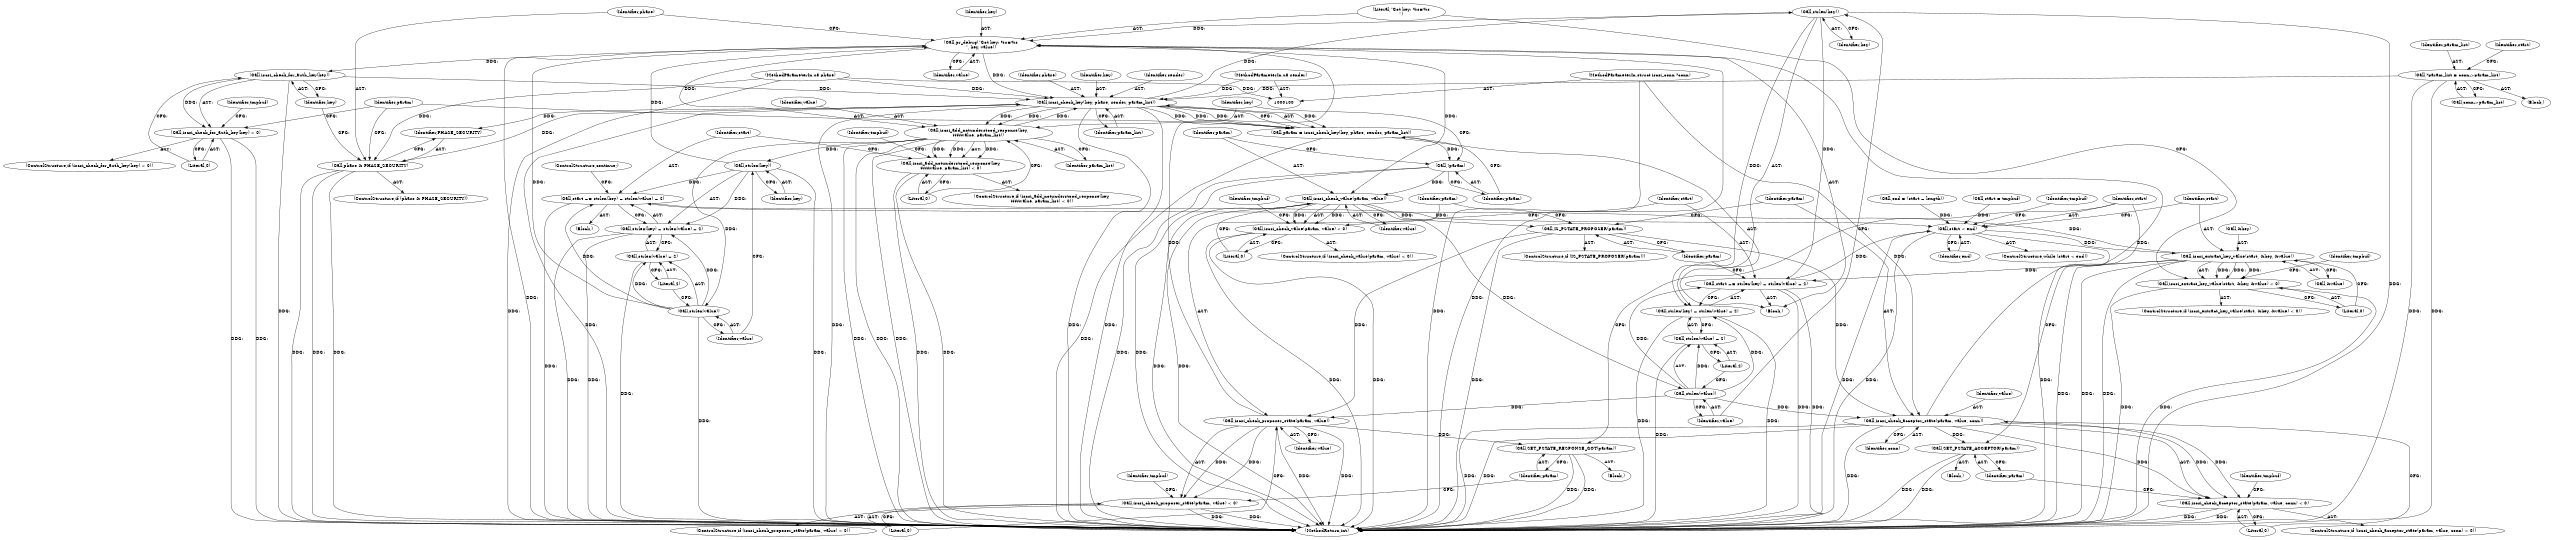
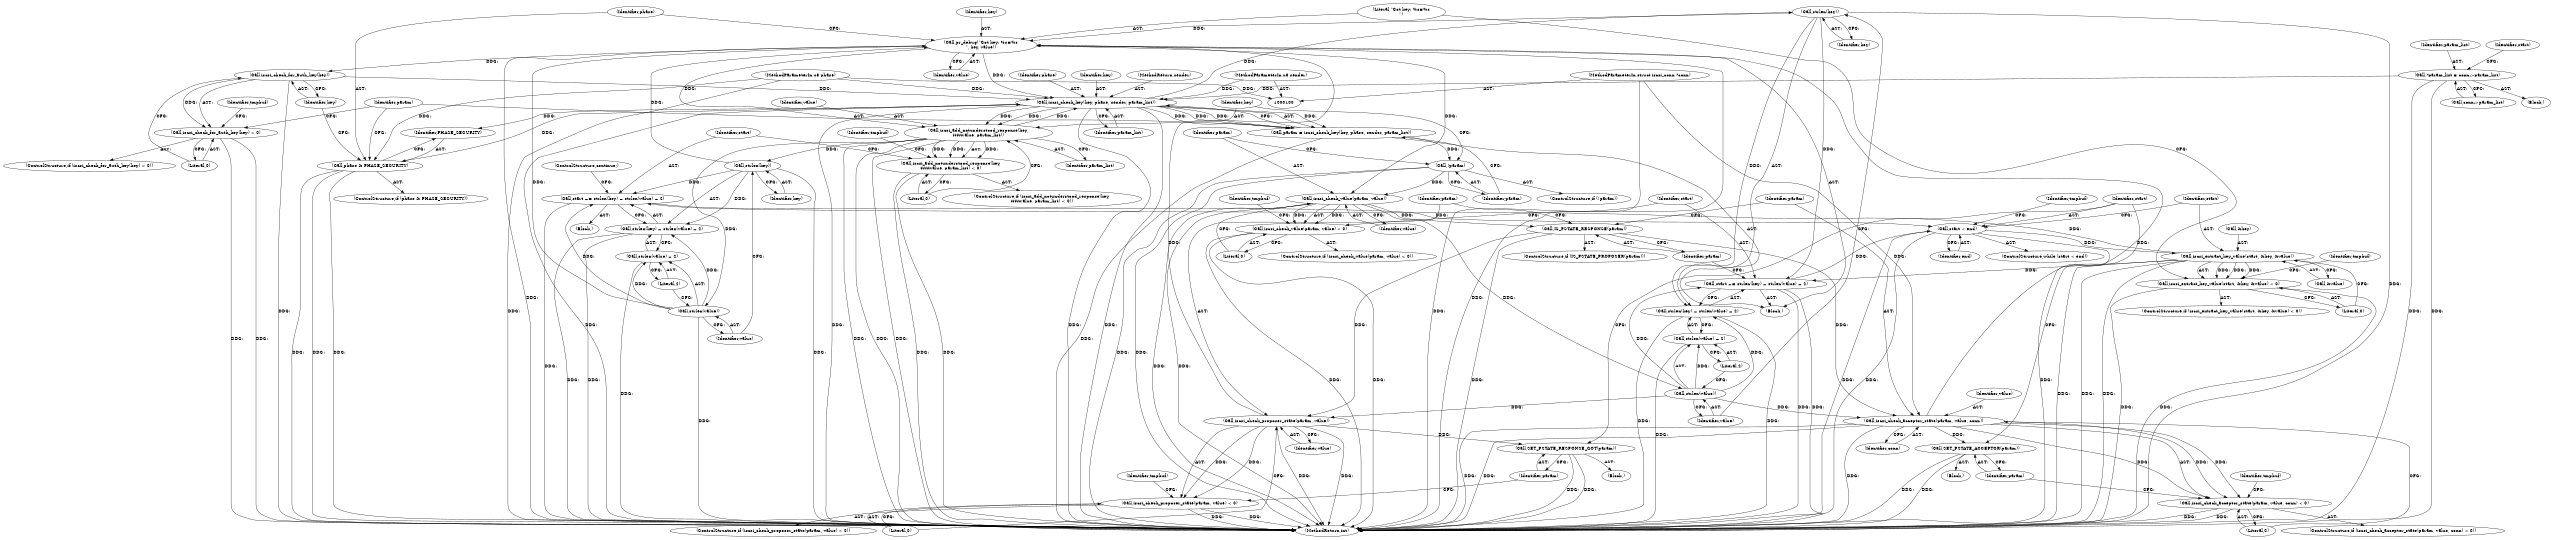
  digraph {
    n1 [label="(Call,strlen(key))"]
    n2 [label="(Call,pr_debug(\"Got key: %s=%s\n\", key, value))"]
    n3 [label="(Call,start += strlen(key) + strlen(value) + 2)"]
    n4 [label="(Call,strlen(key) + strlen(value) + 2)"]
    n5 [label="(MethodReturn,int)"]
    n6 [label="(Identifier,key)"]
    n7 [label="(Call,iscsi_check_key(key, phase, sender, param_list))"]
    n8 [label="(Call,iscsi_add_notunderstood_response(key,\n\t\t\t\t\tvalue, param_list))"]
    n9 [label="(Call,iscsi_check_for_auth_key(key))"]
    n10 [label="(Call,iscsi_check_value(param, value))"]
    n11 [label="(Identifier,value)"]
    n12 [label="(Block,)"]
    n13 [label="(Call,start < end)"]
    n14 [label="(Call,strlen(value) + 2)"]
    n15 [label="(Call,param = iscsi_check_key(key, phase, sender, param_list))"]
    n16 [label="(Identifier,param_list)"]
    n17 [label="(Identifier,PHASE_SECURITY)"]
    n18 [label="(Call,strlen(key))"]
    n19 [label="(Call,strlen(value))"]
    n20 [label="(Call,iscsi_add_notunderstood_response(key,\n\t\t\t\t\tvalue, param_list) < 0)"]
    n21 [label="(Identifier,param_list)"]
    n22 [label="(Call,!param)"]
    n23 [label="(Call,phase & PHASE_SECURITY)"]
    n24 [label="(ControlStructure,if (phase & PHASE_SECURITY))"]
    n25 [label="(Call,iscsi_check_for_auth_key(key) > 0)"]
    n26 [label="(Identifier,key)"]
    n27 [label="(Literal,0)"]
    n28 [label="(ControlStructure,if (iscsi_check_for_auth_key(key) > 0))"]
-   n29 [label="(Call,IS_PSTATE_PROPOSER(param))"]
+   n29 [label="(Call,IS_PSTATE_RESPONSE(param))"]
    n30 [label="(Call,strlen(value))"]
    n31 [label="(Call,iscsi_check_value(param, value) < 0)"]
    n32 [label="(Identifier,value)"]
    n33 [label="(Call,start += strlen(key) + strlen(value) + 2)"]
    n34 [label="(Call,strlen(key) + strlen(value) + 2)"]
    n35 [label="(Identifier,key)"]
    n36 [label="(Block,)"]
    n37 [label="(Call,strlen(value) + 2)"]
    n38 [label="(Identifier,value)"]
    n39 [label="(Literal,0)"]
    n40 [label="(ControlStructure,if (iscsi_add_notunderstood_response(key,\n\t\t\t\t\tvalue, param_list) < 0))"]
    n41 [label="(Call,iscsi_check_proposer_state(param, value))"]
    n42 [label="(Call,iscsi_check_proposer_state(param, value) < 0)"]
    n43 [label="(Call,SET_PSTATE_RESPONSE_GOT(param))"]
    n44 [label="(Identifier,value)"]
    n45 [label="(Literal,0)"]
    n46 [label="(ControlStructure,if (iscsi_check_proposer_state(param, value) < 0))"]
    n47 [label="(Identifier,param)"]
    n48 [label="(Block,)"]
    n49 [label="(Call,iscsi_check_acceptor_state(param, value, conn))"]
    n50 [label="(Identifier,param)"]
    n51 [label="(ControlStructure,if (IS_PSTATE_PROPOSER(param)))"]
    n52 [label="(Call,iscsi_check_acceptor_state(param, value, conn) < 0)"]
    n53 [label="(Call,SET_PSTATE_ACCEPTOR(param))"]
    n54 [label="(Identifier,conn)"]
    n55 [label="(Identifier,value)"]
    n56 [label="(Literal,0)"]
    n57 [label="(ControlStructure,if (iscsi_check_value(param, value) < 0))"]
    n58 [label="(Identifier,param)"]
+   n59 [label="(ControlStructure,if (!param))"]
    n60 [label="(Literal,2)"]
    n61 [label="(Literal,2)"]
    n62 [label="(ControlStructure,if (iscsi_check_acceptor_state(param, value, conn) < 0))"]
    n63 [label="(Literal,0)"]
    n64 [label="(Identifier,param)"]
    n65 [label="(Block,)"]
    n66 [label="(MethodParameterIn,struct iscsi_conn *conn)"]
    1000100
    n68 [label="(MethodParameterIn,u8 phase)"]
    n69 [label="(MethodParameterIn,u8 sender)"]
    n70 [label="(Call,*param_list = conn->param_list)"]
    n71 [label="(Call,conn->param_list)"]
    n72 [label="(Block,)"]
    n73 [label="(Call,iscsi_extract_key_value(start, &key, &value))"]
    n74 [label="(Identifier,end)"]
    n75 [label="(ControlStructure,while (start < end))"]
    n76 [label="(Call,iscsi_extract_key_value(start, &key, &value) < 0)"]
    n77 [label="(Call,&value)"]
    n78 [label="(ControlStructure,if (iscsi_extract_key_value(start, &key, &value) < 0))"]
    n79 [label="(Literal,0)"]
-   n80 [label="(Call,end = (start + length))"]
    n81 [label="(Identifier,start)"]
    n82 [label="(Literal,\"Got key: %s=%s\n\")"]
    n83 [label="(Identifier,param)"]
    n84 [label="(Identifier,tmpbuf)"]
    n85 [label="(Identifier,tmpbuf)"]
    n86 [label="(ControlStructure,continue;)"]
    n87 [label="(Identifier,start)"]
-   n88 [label="(Call,start = tmpbuf)"]
    n89 [label="(Identifier,value)"]
    n90 [label="(Identifier,start)"]
    n91 [label="(Identifier,tmpbuf)"]
    n92 [label="(Identifier,key)"]
    n93 [label="(Call,&key)"]
    n94 [label="(Identifier,tmpbuf)"]
    n95 [label="(Identifier,phase)"]
    n96 [label="(Identifier,param)"]
    n97 [label="(Identifier,start)"]
    n98 [label="(Identifier,tmpbuf)"]
    n99 [label="(Identifier,start)"]
    n100 [label="(Identifier,phase)"]
    n101 [label="(Identifier,param_list)"]
    n102 [label="(Identifier,key)"]
    n103 [label="(Identifier,tmpbuf)"]
    n104 [label="(Identifier,key)"]
    n105 [label="(Identifier,param)"]
-   n106 [label="(Identifier,sender)"]
+   n106 [label="(MethodReturn,sender)"]
    n107 [label="(Identifier,param)"]
    n108 [label="(Identifier,tmpbuf)"]
    n109 [label="(Identifier,value)"]
    n1 -> n2 [label="DDG: "]
    n1 -> n3 [label="DDG: "]
    n1 -> n4 [label="AST: "]
    n1 -> n4 [label="DDG: "]
    n1 -> n5 [label="DDG: "]
    n1 -> n6 [label="CFG: "]
    n2 -> n5 [label="DDG: "]
    n2 -> n5 [label="DDG: "]
    n2 -> n7 [label="DDG: "]
    n2 -> n8 [label="DDG: "]
    n2 -> n9 [label="DDG: "]
    n2 -> n10 [label="DDG: "]
    n2 -> n11 [label="CFG: "]
    n2 -> n12 [label="AST: "]
    n3 -> n4 [label="CFG: "]
    n3 -> n5 [label="DDG: "]
    n3 -> n5 [label="DDG: "]
    n3 -> n12 [label="AST: "]
    n3 -> n13 [label="DDG: "]
    n4 -> n3 [label="AST: "]
    n4 -> n5 [label="DDG: "]
    n4 -> n5 [label="DDG: "]
    n4 -> n14 [label="CFG: "]
    n6 -> n1 [label="AST: "]
    n7 -> n1 [label="DDG: "]
    n7 -> n5 [label="DDG: "]
    n7 -> n5 [label="DDG: "]
    n7 -> n5 [label="DDG: "]
    n7 -> n5 [label="DDG: "]
    n7 -> n8 [label="DDG: "]
    n7 -> n8 [label="DDG: "]
    n7 -> n15 [label="AST: "]
    n7 -> n15 [label="DDG: "]
    n7 -> n15 [label="DDG: "]
    n7 -> n15 [label="DDG: "]
    n7 -> n15 [label="DDG: "]
    n7 -> n16 [label="CFG: "]
    n7 -> n17 [label="DDG: "]
    n8 -> n5 [label="DDG: "]
    n8 -> n5 [label="DDG: "]
    n8 -> n5 [label="DDG: "]
    n8 -> n7 [label="DDG: "]
    n8 -> n18 [label="DDG: "]
    n8 -> n19 [label="DDG: "]
    n8 -> n20 [label="AST: "]
    n8 -> n20 [label="DDG: "]
    n8 -> n20 [label="DDG: "]
    n8 -> n20 [label="DDG: "]
    n8 -> n21 [label="CFG: "]
    n9 -> n5 [label="DDG: "]
    n9 -> n7 [label="DDG: "]
    n9 -> n25 [label="AST: "]
    n9 -> n25 [label="DDG: "]
    n9 -> n26 [label="CFG: "]
    n10 -> n5 [label="DDG: "]
    n10 -> n5 [label="DDG: "]
    n10 -> n29 [label="DDG: "]
    n10 -> n30 [label="DDG: "]
    n10 -> n31 [label="AST: "]
    n10 -> n31 [label="DDG: "]
    n10 -> n31 [label="DDG: "]
    n10 -> n32 [label="CFG: "]
    n11 -> n2 [label="AST: "]
    n13 -> n5 [label="DDG: "]
    n13 -> n5 [label="DDG: "]
    n13 -> n5 [label="DDG: "]
    n13 -> n73 [label="DDG: "]
    n13 -> n74 [label="CFG: "]
    n13 -> n75 [label="AST: "]
    n14 -> n4 [label="AST: "]
    n14 -> n5 [label="DDG: "]
    n14 -> n60 [label="CFG: "]
    n15 -> n5 [label="DDG: "]
    n15 -> n7 [label="CFG: "]
    n15 -> n12 [label="AST: "]
    n15 -> n22 [label="DDG: "]
    n16 -> n7 [label="AST: "]
    n17 -> n23 [label="AST: "]
    n18 -> n2 [label="DDG: "]
    n18 -> n5 [label="DDG: "]
    n18 -> n33 [label="DDG: "]
    n18 -> n34 [label="AST: "]
    n18 -> n34 [label="DDG: "]
    n18 -> n35 [label="CFG: "]
    n19 -> n2 [label="DDG: "]
    n19 -> n5 [label="DDG: "]
    n19 -> n33 [label="DDG: "]
    n19 -> n34 [label="DDG: "]
    n19 -> n37 [label="AST: "]
    n19 -> n37 [label="DDG: "]
    n19 -> n38 [label="CFG: "]
    n20 -> n5 [label="DDG: "]
    n20 -> n5 [label="DDG: "]
    n20 -> n39 [label="CFG: "]
    n20 -> n40 [label="AST: "]
    n21 -> n8 [label="AST: "]
    n22 -> n5 [label="DDG: "]
    n22 -> n5 [label="DDG: "]
    n22 -> n10 [label="DDG: "]
    n22 -> n58 [label="CFG: "]
+   n22 -> n59 [label="AST: "]
    n23 -> n5 [label="DDG: "]
    n23 -> n5 [label="DDG: "]
    n23 -> n5 [label="DDG: "]
    n23 -> n7 [label="DDG: "]
    n23 -> n17 [label="CFG: "]
    n23 -> n24 [label="AST: "]
    n25 -> n5 [label="DDG: "]
    n25 -> n5 [label="DDG: "]
    n25 -> n27 [label="CFG: "]
    n25 -> n28 [label="AST: "]
    n26 -> n9 [label="AST: "]
    n26 -> n23 [label="CFG: "]
    n27 -> n9 [label="CFG: "]
    n27 -> n25 [label="AST: "]
    n29 -> n5 [label="DDG: "]
    n29 -> n41 [label="DDG: "]
    n29 -> n49 [label="DDG: "]
    n29 -> n50 [label="CFG: "]
    n29 -> n51 [label="AST: "]
    n30 -> n3 [label="DDG: "]
    n30 -> n4 [label="DDG: "]
    n30 -> n14 [label="AST: "]
    n30 -> n14 [label="DDG: "]
    n30 -> n41 [label="DDG: "]
    n30 -> n49 [label="DDG: "]
    n30 -> n55 [label="CFG: "]
    n31 -> n5 [label="DDG: "]
    n31 -> n5 [label="DDG: "]
    n31 -> n56 [label="CFG: "]
    n31 -> n57 [label="AST: "]
    n32 -> n10 [label="AST: "]
    n33 -> n5 [label="DDG: "]
    n33 -> n13 [label="DDG: "]
    n33 -> n34 [label="CFG: "]
    n33 -> n36 [label="AST: "]
    n34 -> n5 [label="DDG: "]
    n34 -> n5 [label="DDG: "]
    n34 -> n33 [label="AST: "]
    n34 -> n37 [label="CFG: "]
    n35 -> n18 [label="AST: "]
    n37 -> n5 [label="DDG: "]
    n37 -> n34 [label="AST: "]
    n37 -> n61 [label="CFG: "]
    n38 -> n18 [label="CFG: "]
    n38 -> n19 [label="AST: "]
    n39 -> n8 [label="CFG: "]
    n39 -> n20 [label="AST: "]
    n41 -> n2 [label="DDG: "]
    n41 -> n5 [label="DDG: "]
    n41 -> n5 [label="DDG: "]
    n41 -> n42 [label="AST: "]
    n41 -> n42 [label="DDG: "]
    n41 -> n42 [label="DDG: "]
    n41 -> n43 [label="DDG: "]
    n41 -> n44 [label="CFG: "]
    n42 -> n5 [label="DDG: "]
    n42 -> n5 [label="DDG: "]
    n42 -> n45 [label="CFG: "]
    n42 -> n46 [label="AST: "]
    n43 -> n5 [label="DDG: "]
    n43 -> n5 [label="DDG: "]
    n43 -> n47 [label="CFG: "]
    n43 -> n48 [label="AST: "]
    n44 -> n41 [label="AST: "]
    n45 -> n41 [label="CFG: "]
    n45 -> n42 [label="AST: "]
    n47 -> n42 [label="CFG: "]
    n47 -> n43 [label="AST: "]
    n49 -> n2 [label="DDG: "]
    n49 -> n5 [label="DDG: "]
    n49 -> n5 [label="DDG: "]
    n49 -> n5 [label="DDG: "]
    n49 -> n52 [label="AST: "]
    n49 -> n52 [label="DDG: "]
    n49 -> n52 [label="DDG: "]
    n49 -> n52 [label="DDG: "]
    n49 -> n53 [label="DDG: "]
    n49 -> n54 [label="CFG: "]
    n50 -> n3 [label="CFG: "]
    n50 -> n29 [label="AST: "]
    n52 -> n5 [label="DDG: "]
    n52 -> n5 [label="DDG: "]
    n52 -> n62 [label="AST: "]
    n52 -> n63 [label="CFG: "]
    n53 -> n5 [label="DDG: "]
    n53 -> n5 [label="DDG: "]
    n53 -> n64 [label="CFG: "]
    n53 -> n65 [label="AST: "]
    n54 -> n49 [label="AST: "]
    n55 -> n1 [label="CFG: "]
    n55 -> n30 [label="AST: "]
    n56 -> n10 [label="CFG: "]
    n56 -> n31 [label="AST: "]
    n58 -> n15 [label="CFG: "]
    n58 -> n22 [label="AST: "]
    n60 -> n14 [label="AST: "]
    n60 -> n30 [label="CFG: "]
    n61 -> n19 [label="CFG: "]
    n61 -> n37 [label="AST: "]
    n63 -> n49 [label="CFG: "]
    n63 -> n52 [label="AST: "]
    n64 -> n52 [label="CFG: "]
    n64 -> n53 [label="AST: "]
    n66 -> n5 [label="DDG: "]
    n66 -> n49 [label="DDG: "]
    n66 -> 1000100 [label="AST: "]
    n68 -> n5 [label="DDG: "]
    n68 -> n7 [label="DDG: "]
    n68 -> n23 [label="DDG: "]
    n68 -> 1000100 [label="DDG: "]
    n69 -> n7 [label="DDG: "]
    n69 -> 1000100 [label="AST: "]
    n70 -> n5 [label="DDG: "]
    n70 -> n5 [label="DDG: "]
    n70 -> n7 [label="DDG: "]
    n70 -> n71 [label="CFG: "]
    n70 -> n72 [label="AST: "]
    n71 -> n70 [label="AST: "]
    n73 -> n3 [label="DDG: "]
    n73 -> n5 [label="DDG: "]
    n73 -> n5 [label="DDG: "]
    n73 -> n5 [label="DDG: "]
    n73 -> n33 [label="DDG: "]
    n73 -> n76 [label="AST: "]
    n73 -> n76 [label="DDG: "]
    n73 -> n76 [label="DDG: "]
    n73 -> n76 [label="DDG: "]
    n73 -> n77 [label="CFG: "]
    n74 -> n13 [label="AST: "]
    n76 -> n5 [label="DDG: "]
    n76 -> n5 [label="DDG: "]
    n76 -> n78 [label="AST: "]
    n76 -> n79 [label="CFG: "]
    n77 -> n73 [label="AST: "]
    n79 -> n73 [label="CFG: "]
    n79 -> n76 [label="AST: "]
-   n80 -> n13 [label="DDG: "]
    n81 -> n70 [label="CFG: "]
    n82 -> n2 [label="AST: "]
    n82 -> n76 [label="CFG: "]
    n83 -> n29 [label="CFG: "]
    n83 -> n49 [label="AST: "]
    n84 -> n52 [label="CFG: "]
    n85 -> n31 [label="CFG: "]
    n86 -> n33 [label="CFG: "]
    n87 -> n20 [label="CFG: "]
    n87 -> n33 [label="AST: "]
-   n88 -> n13 [label="DDG: "]
    n89 -> n8 [label="AST: "]
    n90 -> n13 [label="CFG: "]
    n90 -> n73 [label="AST: "]
    n91 -> n13 [label="CFG: "]
    n92 -> n8 [label="AST: "]
    n92 -> n22 [label="CFG: "]
    n93 -> n73 [label="AST: "]
    n94 -> n76 [label="CFG: "]
    n95 -> n2 [label="CFG: "]
    n95 -> n23 [label="AST: "]
    n96 -> n29 [label="CFG: "]
    n96 -> n41 [label="AST: "]
    n97 -> n3 [label="AST: "]
    n97 -> n31 [label="CFG: "]
    n98 -> n20 [label="CFG: "]
    n99 -> n13 [label="AST: "]
    n99 -> n43 [label="CFG: "]
    n99 -> n53 [label="CFG: "]
    n100 -> n7 [label="AST: "]
    n101 -> n70 [label="AST: "]
    n102 -> n7 [label="AST: "]
    n103 -> n42 [label="CFG: "]
    n104 -> n2 [label="AST: "]
    n105 -> n10 [label="AST: "]
    n105 -> n22 [label="CFG: "]
    n106 -> n7 [label="AST: "]
    n107 -> n15 [label="AST: "]
    n107 -> n23 [label="CFG: "]
    n107 -> n25 [label="CFG: "]
    n108 -> n25 [label="CFG: "]
    n109 -> n49 [label="AST: "]
  }
